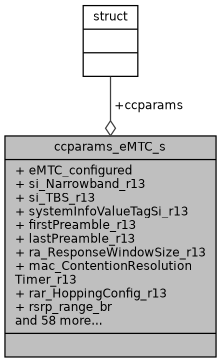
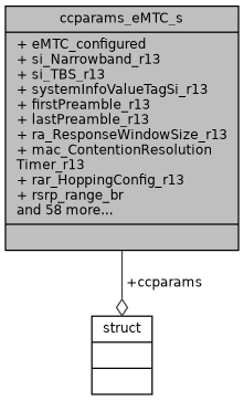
  digraph {
    fontname="DejaVu Sans"
    node [color=black fontname="DejaVu Sans" fontsize=10 shape=record style=filled]
    n1 [fillcolor=grey75 fontcolor=black height=0.2 label="{ccparams_eMTC_s\n|+ eMTC_configured\l+ si_Narrowband_r13\l+ si_TBS_r13\l+ systemInfoValueTagSi_r13\l+ firstPreamble_r13\l+ lastPreamble_r13\l+ ra_ResponseWindowSize_r13\l+ mac_ContentionResolution\lTimer_r13\l+ rar_HoppingConfig_r13\l+ rsrp_range_br\land 58 more...\l|}" width=0.4]
    n2 [fillcolor=white height=0.2 label="{struct\n||}" width=0.4]
-   n2 -> n1 [arrowhead=odiamond color=grey25 fontname="DejaVu Sans" fontsize=10 label=" +ccparams" labelfontname=Helvetica labelfontsize=10 style=solid]
+   n1 -> n2 [arrowhead=odiamond color=grey25 fontname="DejaVu Sans" fontsize=10 label=" +ccparams" labelfontname=Helvetica labelfontsize=10 style=solid]
  }
